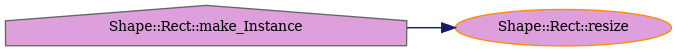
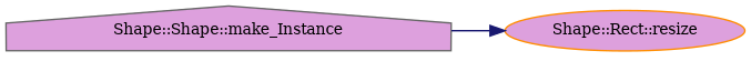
  digraph {
    rankdir=LR
    fontname="DejaVu Serif"
    node [fillcolor=plum fontname="DejaVu Serif" fontsize=10 style=filled]
-   n1 [color=gray40 fontcolor=black height=0.2 label="Shape::Rect::make_Instance" shape=house width=0.4]
+   n1 [color=gray40 fontcolor=black height=0.2 label="Shape::Shape::make_Instance" shape=house width=0.4]
    n2 [color=darkorange height=0.2 label="Shape::Rect::resize" shape=ellipse width=0.4]
    n1 -> n2 [color=midnightblue fontname="DejaVu Serif" fontsize=10 labelfontname=Helvetica labelfontsize=10 style=solid]
  }
